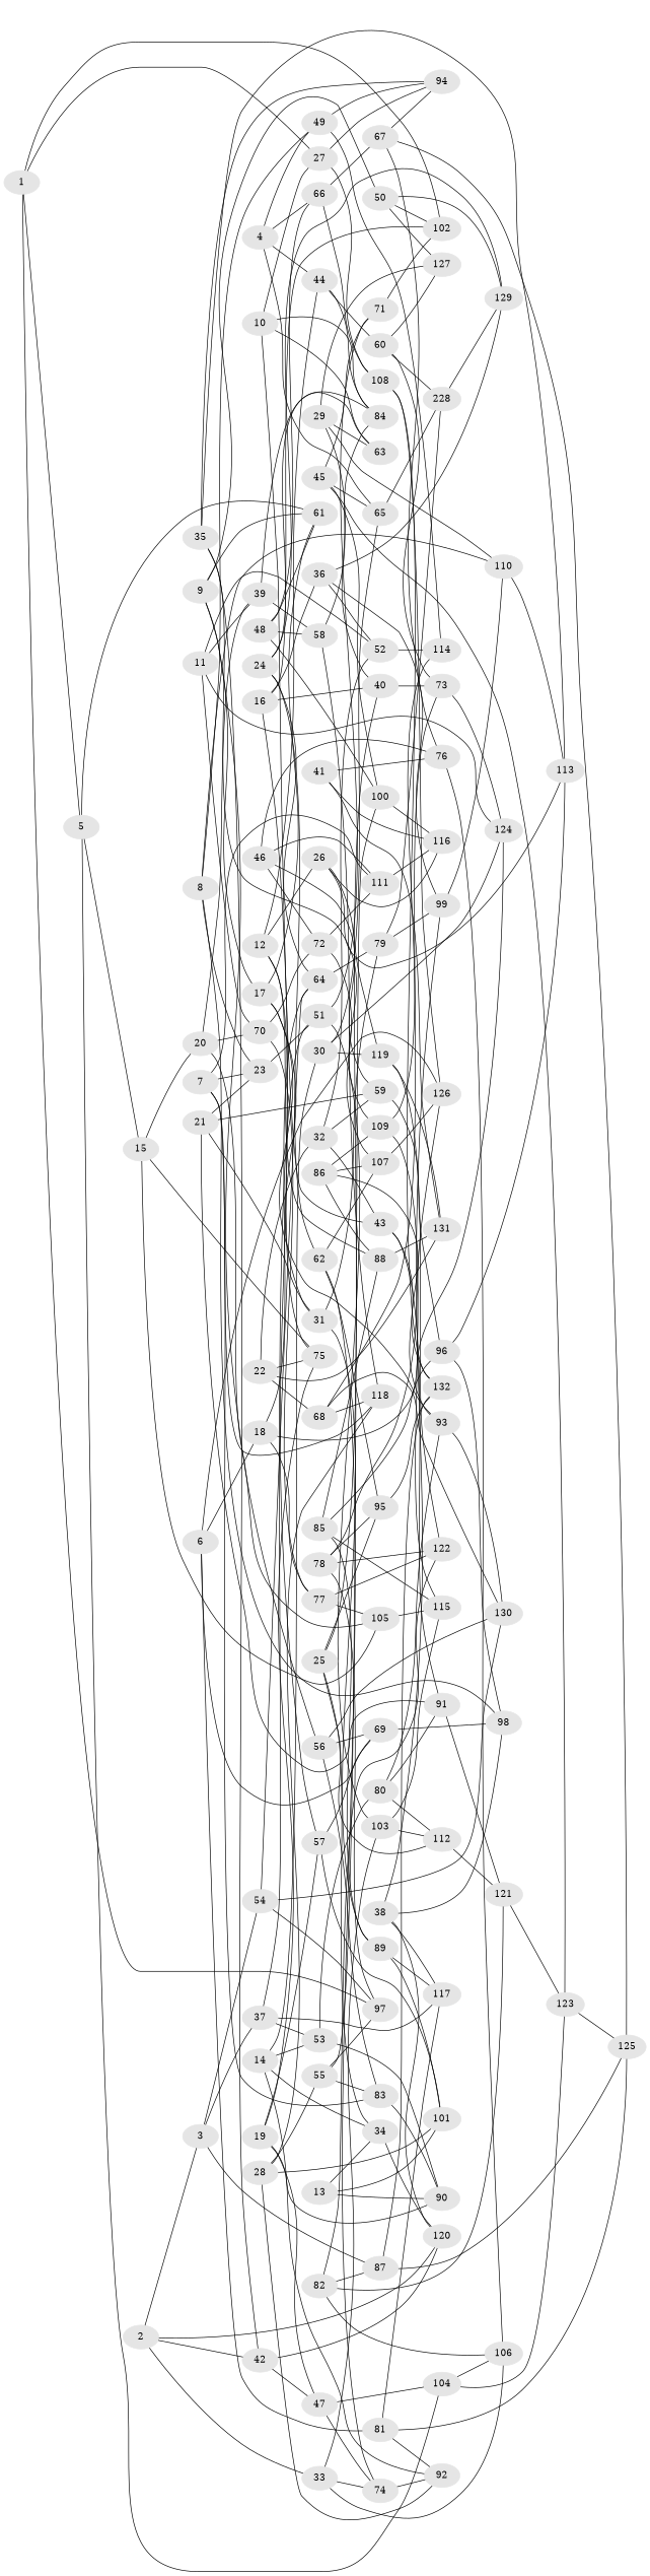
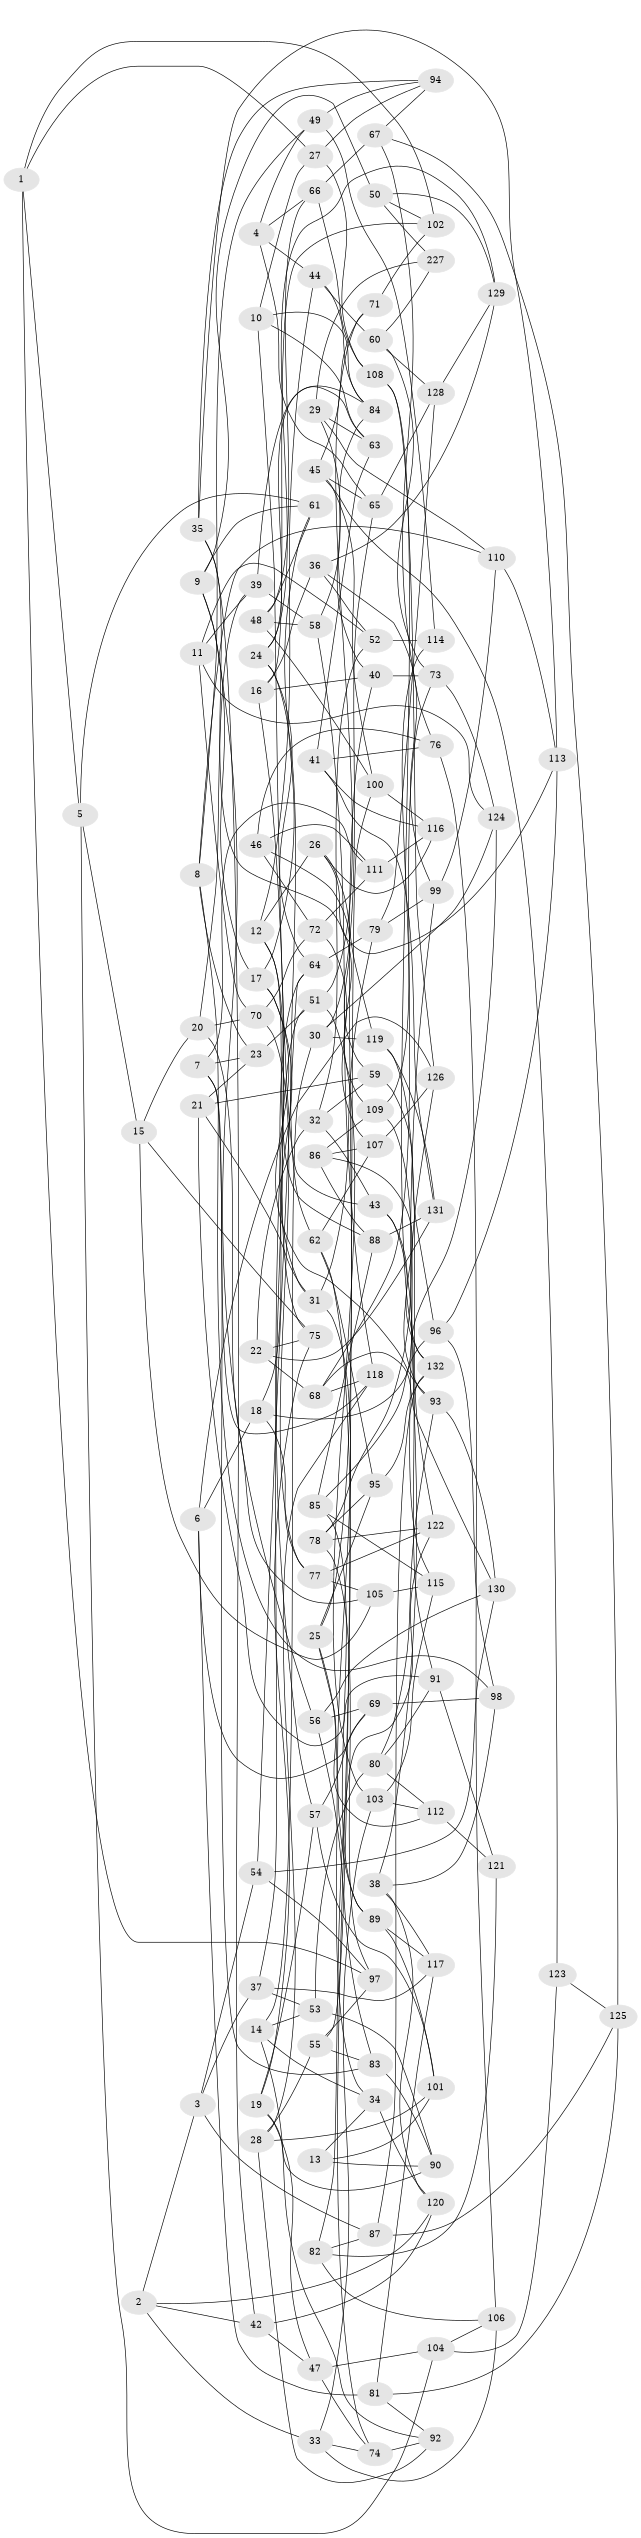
  graph {
    rankdir=LR
    node [color=gray90 style=filled]
    1
    5
    27
    97
    102
    15
    61
    104
    94
    108
    2
    3
    33
    42
    120
    37
    54
    87
    74
    103
    106
    47
    53
    51
    117
    64
    130
    125
    132
    4
    44
    49
    65
    66
    84
    60
    114
-   128 [label=228]
+   128
    67
    75
    20
    105
    123
    6
    18
    69
    81
    126
    124
    77
    98
    92
    7
    23
    83
    111
    118
    90
    116
    8
    110
    113
    9
    17
    50
    56
    31
    93
    129
-   127
+   127 [label=227]
    10
    43
    63
    91
    11
    39
    52
    70
    58
    72
    12
    26
    88
    119
    131
    13
    34
    101
    71
    14
    30
    80
    115
    16
    36
    40
    57
    99
    73
    79
    89
    122
    19
    21
    59
    96
    121
    22
    32
    68
    24
    62
    95
    107
    25
    112
    28
    55
    100
    29
    35
    109
    38
    41
    76
    45
    46
    48
    78
    82
    85
    86
    1 -- 5
    1 -- 27
    1 -- 97
    1 -- 102
    5 -- 15
    5 -- 61
    5 -- 104
    27 -- 94
    27 -- 108
    15 -- 75
    15 -- 20
    15 -- 105
    104 -- 106
    104 -- 123
    108 -- 132
    108 -- 126
    2 -- 3
    2 -- 33
    2 -- 42
    2 -- 120
    3 -- 37
    3 -- 54
    3 -- 87
    33 -- 74
    33 -- 103
    33 -- 106
    42 -- 120
    42 -- 47
    37 -- 53
    37 -- 51
    37 -- 117
    54 -- 97
    54 -- 64
    54 -- 130
    87 -- 125
    87 -- 132
    74 -- 92
    103 -- 115
    103 -- 112
    47 -- 104
    47 -- 74
    53 -- 90
    53 -- 80
    51 -- 103
    51 -- 71
    64 -- 79
    4 -- 44
    4 -- 49
    4 -- 65
    4 -- 66
    44 -- 84
    44 -- 60
    49 -- 94
    49 -- 114
    65 -- 128
    66 -- 108
    66 -- 67
    60 -- 128
    60 -- 127
    60 -- 73
    128 -- 129
    67 -- 94
    67 -- 125
    67 -- 76
    20 -- 105
    20 -- 39
    20 -- 70
    105 -- 115
    123 -- 125
    6 -- 18
    6 -- 69
    6 -- 81
    6 -- 126
    18 -- 64
    18 -- 124
    18 -- 77
    69 -- 98
    81 -- 117
    81 -- 125
    81 -- 92
    77 -- 105
    77 -- 122
    7 -- 23
    7 -- 83
    7 -- 111
    7 -- 118
    23 -- 51
    83 -- 90
    111 -- 116
    8 -- 49
    8 -- 98
    8 -- 23
    8 -- 110
    110 -- 113
    9 -- 61
    9 -- 17
    9 -- 50
    9 -- 56
    17 -- 61
    17 -- 31
    17 -- 93
    50 -- 102
    50 -- 129
    50 -- 127
    56 -- 130
    56 -- 69
    56 -- 83
    31 -- 79
    31 -- 89
    93 -- 130
    10 -- 27
    10 -- 84
    10 -- 43
    10 -- 63
    43 -- 93
    43 -- 91
    91 -- 121
    11 -- 124
    11 -- 39
    11 -- 52
    11 -- 70
    39 -- 63
    39 -- 58
    52 -- 114
    70 -- 77
    70 -- 72
    58 -- 84
    58 -- 118
    72 -- 111
    72 -- 107
    12 -- 44
    12 -- 75
    12 -- 26
    12 -- 88
    26 -- 116
    26 -- 113
    26 -- 119
    88 -- 131
    119 -- 131
    119 -- 122
    13 -- 90
    13 -- 34
    13 -- 101
    34 -- 120
    71 -- 102
    14 -- 53
    14 -- 92
    14 -- 34
    14 -- 30
    30 -- 65
    30 -- 124
    30 -- 119
    80 -- 93
    80 -- 91
    80 -- 112
    16 -- 102
    16 -- 36
    16 -- 40
    16 -- 57
    36 -- 129
    36 -- 52
    36 -- 99
    40 -- 73
    57 -- 69
    57 -- 101
    99 -- 110
    73 -- 124
    79 -- 128
    79 -- 99
    89 -- 117
    89 -- 101
    19 -- 47
    19 -- 75
    19 -- 90
    19 -- 57
    21 -- 23
    21 -- 31
    21 -- 91
    21 -- 59
    59 -- 96
    96 -- 98
    96 -- 113
-   121 -- 123
    22 -- 75
    22 -- 131
    22 -- 32
    22 -- 68
    32 -- 43
    32 -- 52
    32 -- 59
    68 -- 130
    68 -- 118
    68 -- 73
    24 -- 64
    24 -- 84
    24 -- 129
    24 -- 62
    62 -- 74
    62 -- 95
    62 -- 107
    95 -- 132
    107 -- 126
    25 -- 34
    25 -- 40
    25 -- 95
    25 -- 112
    112 -- 121
    28 -- 92
    28 -- 118
    28 -- 101
    28 -- 55
    55 -- 97
    55 -- 83
    55 -- 100
    100 -- 116
    29 -- 110
    29 -- 127
    29 -- 63
    29 -- 40
    35 -- 94
    35 -- 42
    35 -- 113
    35 -- 109
    109 -- 114
    109 -- 115
    38 -- 120
    38 -- 117
    38 -- 98
    38 -- 99
    41 -- 116
+   41 -- 63
    41 -- 131
    41 -- 76
    76 -- 106
    45 -- 65
    45 -- 123
    45 -- 71
    45 -- 100
    46 -- 111
    46 -- 72
    46 -- 59
    46 -- 76
    48 -- 61
    48 -- 66
    48 -- 58
    48 -- 100
    78 -- 97
    78 -- 126
    78 -- 122
    78 -- 95
    82 -- 87
    82 -- 106
    82 -- 122
    82 -- 121
    85 -- 88
    85 -- 115
    85 -- 89
    85 -- 96
    86 -- 132
    86 -- 88
    86 -- 107
    86 -- 109
  }
